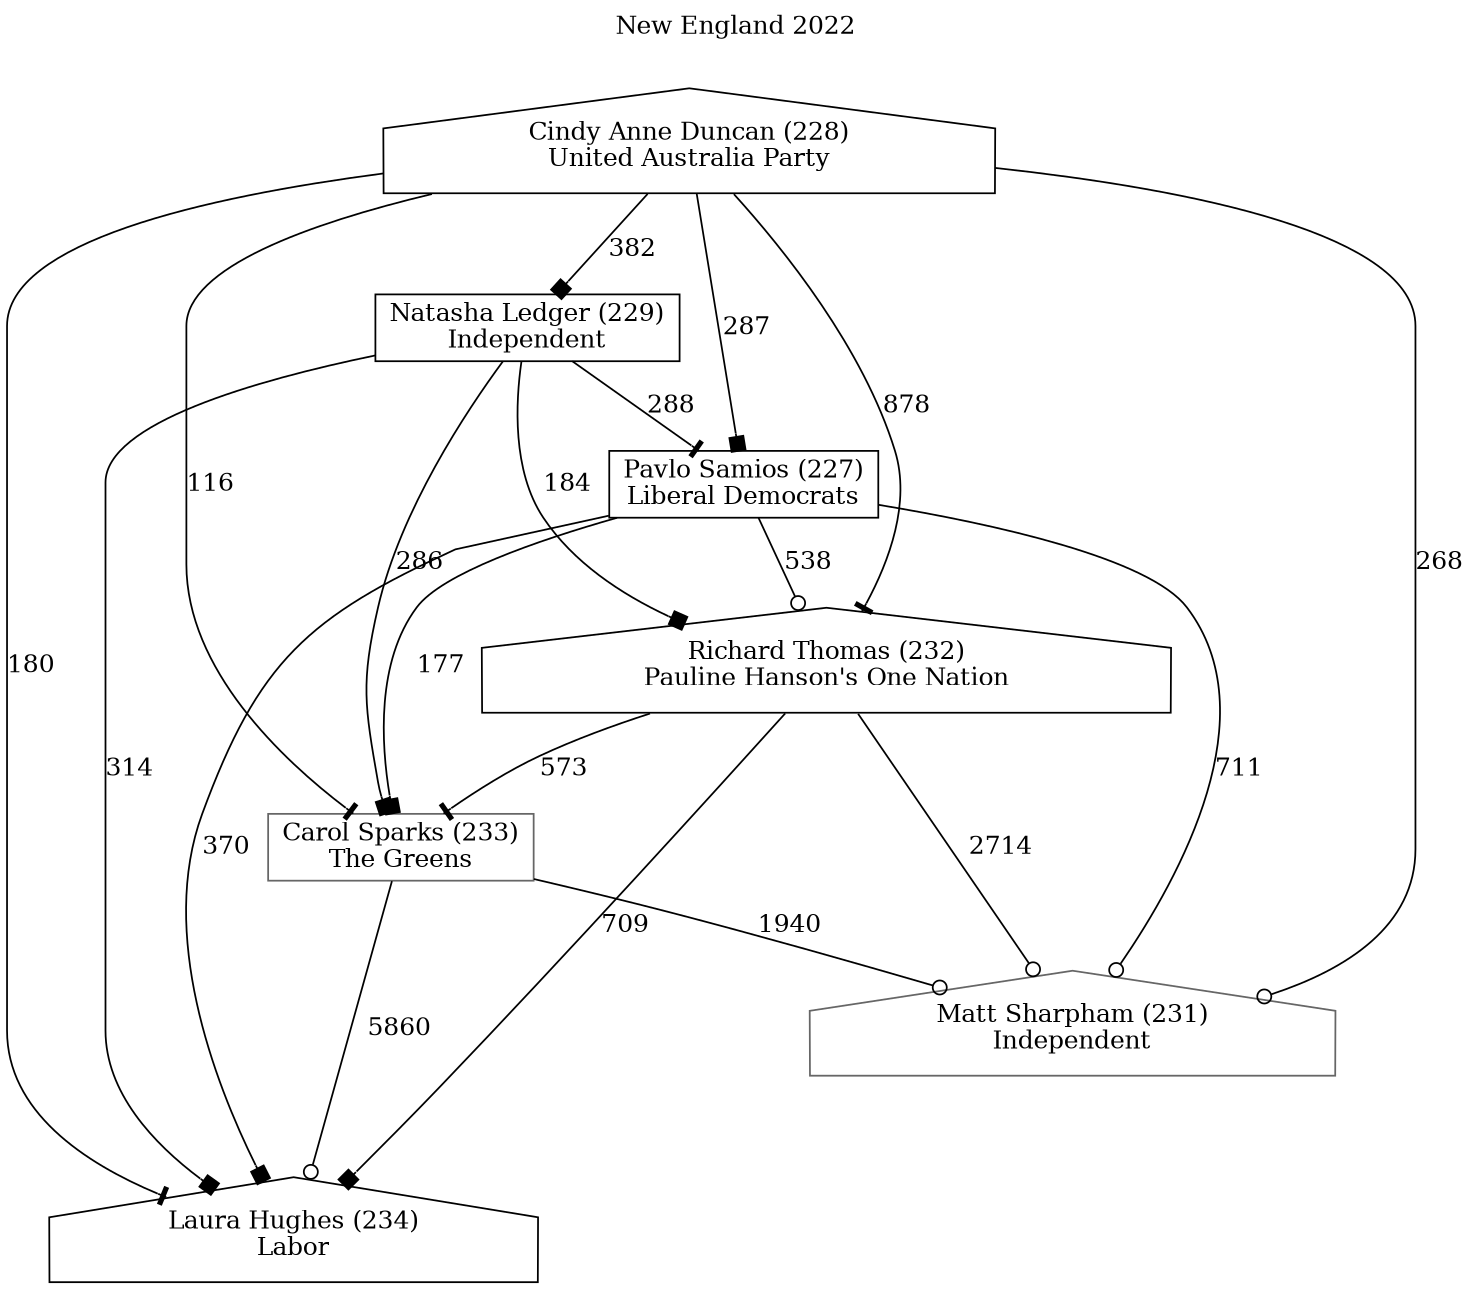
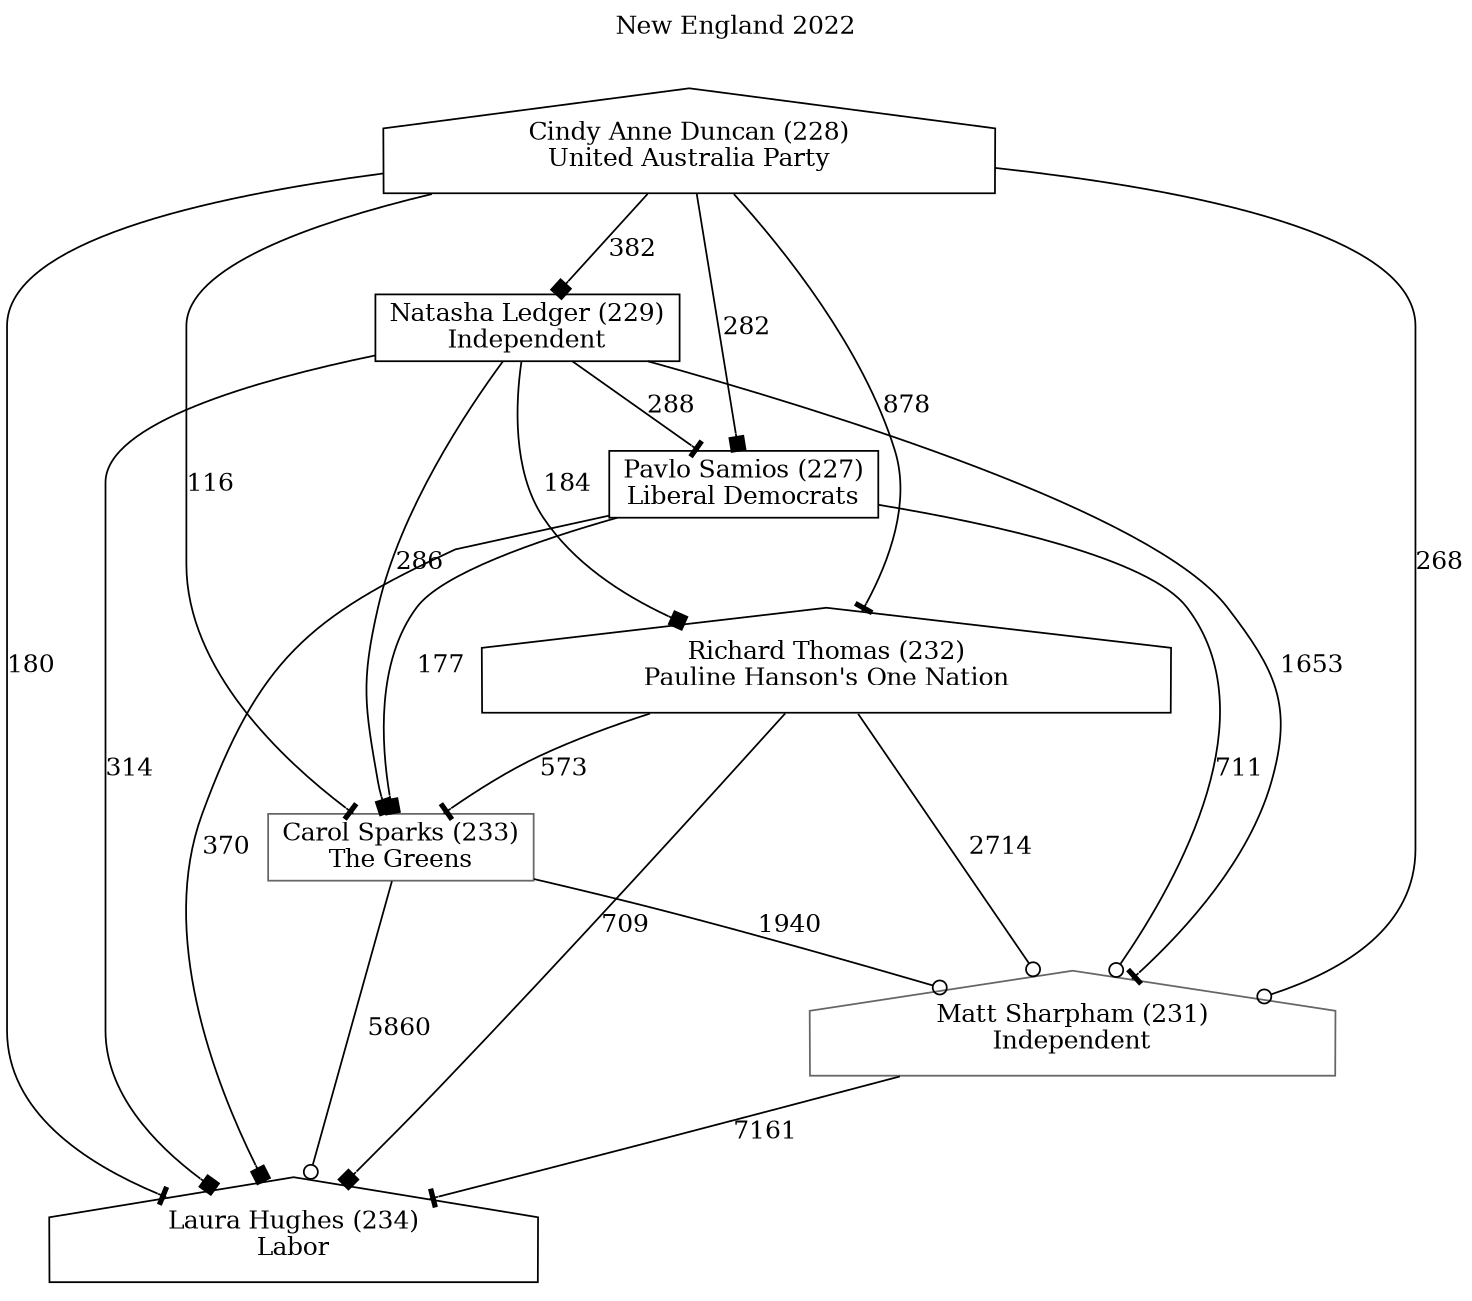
  digraph {
    label="New England 2022"
    labelloc=t
    mclimit=10
    node [color=black shape=house]
    edge [arrowhead=box]
    n1 [label="Laura Hughes (234)\nLabor"]
    n2 [label="Cindy Anne Duncan (228)\nUnited Australia Party"]
    n3 [color=gray40 label="Matt Sharpham (231)\nIndependent"]
    n4 [label="Natasha Ledger (229)\nIndependent" shape=box]
    n5 [label="Richard Thomas (232)\nPauline Hanson's One Nation"]
    n6 [label="Pavlo Samios (227)\nLiberal Democrats" shape=box]
    n7 [color=gray40 label="Carol Sparks (233)\nThe Greens" shape=box]
    n2 -> n1 [arrowhead=tee label=180]
    n2 -> n3 [arrowhead=odot label=268]
    n2 -> n4 [label=382]
    n2 -> n5 [arrowhead=tee label=878]
-   n2 -> n6 [label=287]
+   n2 -> n6 [label=282]
    n2 -> n7 [arrowhead=tee label=116]
+   n3 -> n1 [arrowhead=tee label=7161]
    n4 -> n1 [label=314]
+   n4 -> n3 [arrowhead=tee label=1653]
    n4 -> n5 [label=184]
    n4 -> n6 [arrowhead=tee label=288]
    n4 -> n7 [label=286]
    n5 -> n1 [label=709]
    n5 -> n3 [arrowhead=odot label=2714]
    n5 -> n7 [arrowhead=tee label=573]
    n6 -> n1 [label=370]
    n6 -> n3 [arrowhead=odot label=711]
-   n6 -> n5 [arrowhead=odot label=538]
    n6 -> n7 [label=177]
    n7 -> n1 [arrowhead=odot label=5860]
    n7 -> n3 [arrowhead=odot label=1940]
  }
